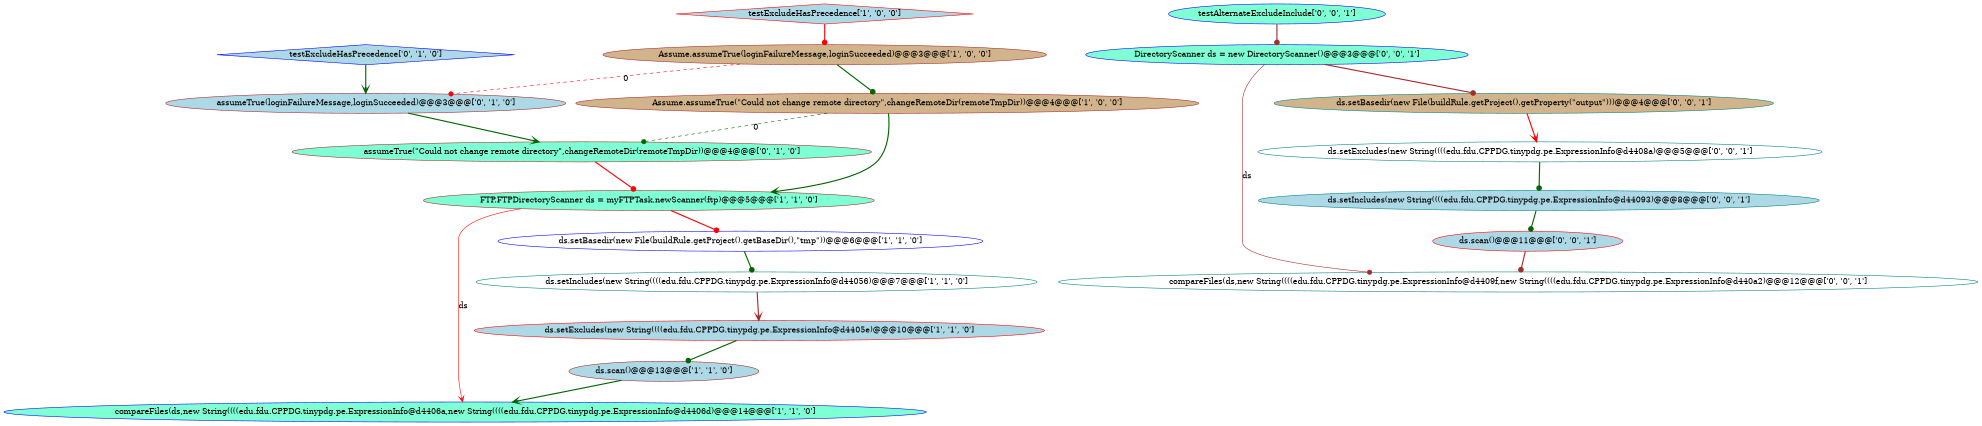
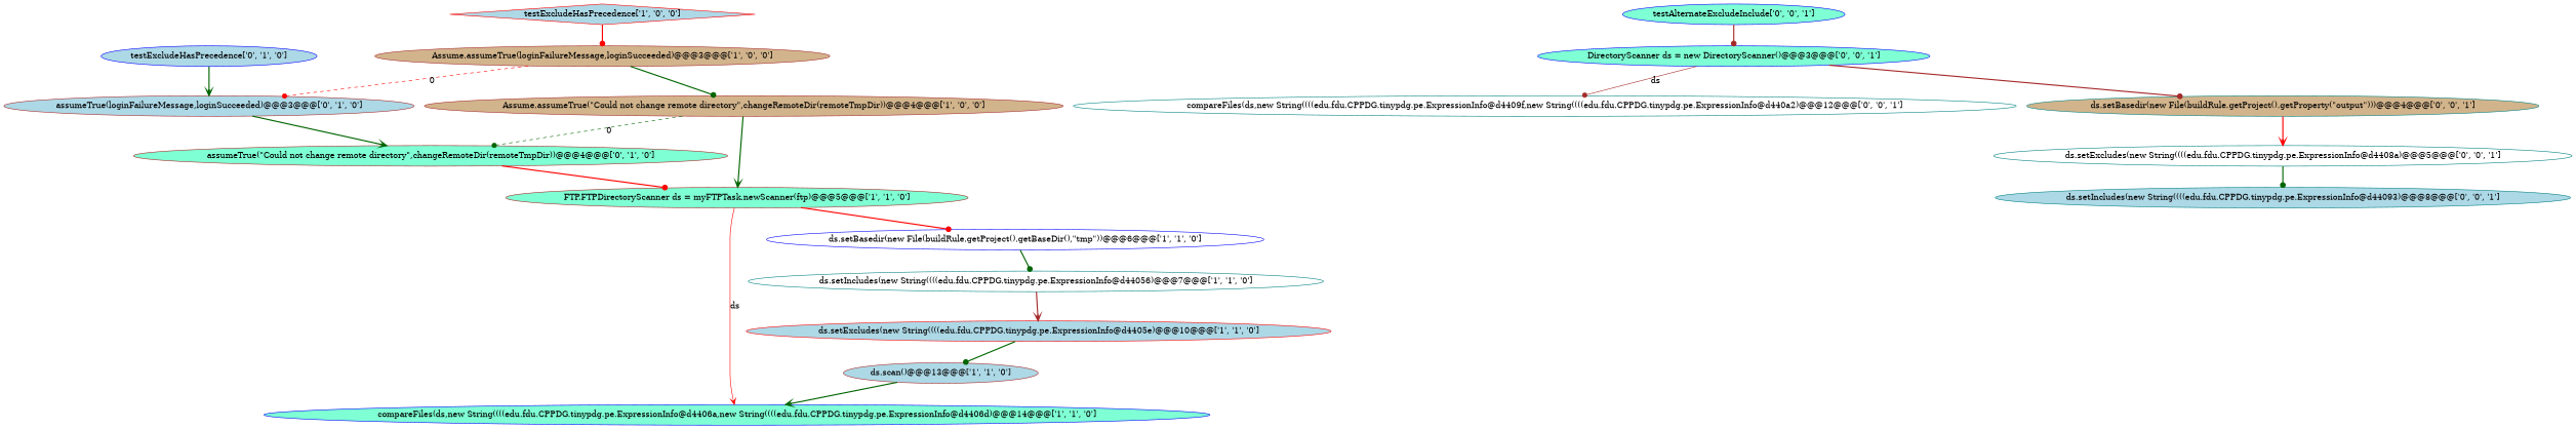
  digraph {
    node [color=brown fillcolor=lightblue shape=ellipse style=filled]
    edge [arrowhead=dot color=darkgreen style=bold]
    n1 [fillcolor=tan label="Assume.assumeTrue(\"Could not change remote directory\",changeRemoteDir(remoteTmpDir))@@@4@@@['1', '0', '0']"]
    n2 [fillcolor=aquamarine label="FTP.FTPDirectoryScanner ds = myFTPTask.newScanner(ftp)@@@5@@@['1', '1', '0']"]
    n3 [fillcolor=aquamarine label="assumeTrue(\"Could not change remote directory\",changeRemoteDir(remoteTmpDir))@@@4@@@['0', '1', '0']"]
    n4 [color=blue fillcolor=aquamarine label="compareFiles(ds,new String((((edu.fdu.CPPDG.tinypdg.pe.ExpressionInfo@d4406a,new String((((edu.fdu.CPPDG.tinypdg.pe.ExpressionInfo@d4406d)@@@14@@@['1', '1', '0']"]
    n5 [color=blue fillcolor=white label="ds.setBasedir(new File(buildRule.getProject().getBaseDir(),\"tmp\"))@@@6@@@['1', '1', '0']"]
-   n6 [color=blue label="testExcludeHasPrecedence['0', '1', '0']" shape=diamond]
+   n6 [color=blue label="testExcludeHasPrecedence['0', '1', '0']"]
    n7 [label="assumeTrue(loginFailureMessage,loginSucceeded)@@@3@@@['0', '1', '0']"]
    n8 [color=teal label="ds.setIncludes(new String((((edu.fdu.CPPDG.tinypdg.pe.ExpressionInfo@d44093)@@@8@@@['0', '0', '1']"]
-   n9 [color=red label="ds.scan()@@@11@@@['0', '0', '1']"]
    n10 [color=teal fillcolor=white label="compareFiles(ds,new String((((edu.fdu.CPPDG.tinypdg.pe.ExpressionInfo@d4409f,new String((((edu.fdu.CPPDG.tinypdg.pe.ExpressionInfo@d440a2)@@@12@@@['0', '0', '1']"]
    n11 [color=teal fillcolor=white label="ds.setIncludes(new String((((edu.fdu.CPPDG.tinypdg.pe.ExpressionInfo@d44056)@@@7@@@['1', '1', '0']"]
    n12 [color=red label="testExcludeHasPrecedence['1', '0', '0']" shape=diamond]
    n13 [fillcolor=tan label="Assume.assumeTrue(loginFailureMessage,loginSucceeded)@@@3@@@['1', '0', '0']"]
    n14 [color=blue fillcolor=aquamarine label="testAlternateExcludeInclude['0', '0', '1']"]
    n15 [color=blue fillcolor=aquamarine label="DirectoryScanner ds = new DirectoryScanner()@@@3@@@['0', '0', '1']"]
    n16 [color=teal fillcolor=tan label="ds.setBasedir(new File(buildRule.getProject().getProperty(\"output\")))@@@4@@@['0', '0', '1']"]
    n17 [color=teal fillcolor=white label="ds.setExcludes(new String((((edu.fdu.CPPDG.tinypdg.pe.ExpressionInfo@d4408a)@@@5@@@['0', '0', '1']"]
    n18 [color=red label="ds.setExcludes(new String((((edu.fdu.CPPDG.tinypdg.pe.ExpressionInfo@d4405e)@@@10@@@['1', '1', '0']"]
    n19 [label="ds.scan()@@@13@@@['1', '1', '0']"]
    n1 -> n2 [arrowhead=vee]
    n1 -> n3 [label=0 style=dashed]
    n2 -> n4 [arrowhead=vee color=red label=ds style=solid]
    n2 -> n5 [color=red]
    n3 -> n2 [color=red]
    n5 -> n11
    n6 -> n7 [arrowhead=vee]
    n7 -> n3 [arrowhead=vee]
-   n8 -> n9
-   n9 -> n10 [color=brown]
    n11 -> n18 [arrowhead=vee color=brown]
    n12 -> n13 [color=red]
    n13 -> n1
    n13 -> n7 [color=red label=0 style=dashed]
    n14 -> n15 [color=brown]
    n15 -> n10 [color=brown label=ds style=solid]
    n15 -> n16 [color=brown]
    n16 -> n17 [arrowhead=vee color=red]
    n17 -> n8
    n18 -> n19
    n19 -> n4 [arrowhead=vee]
  }
